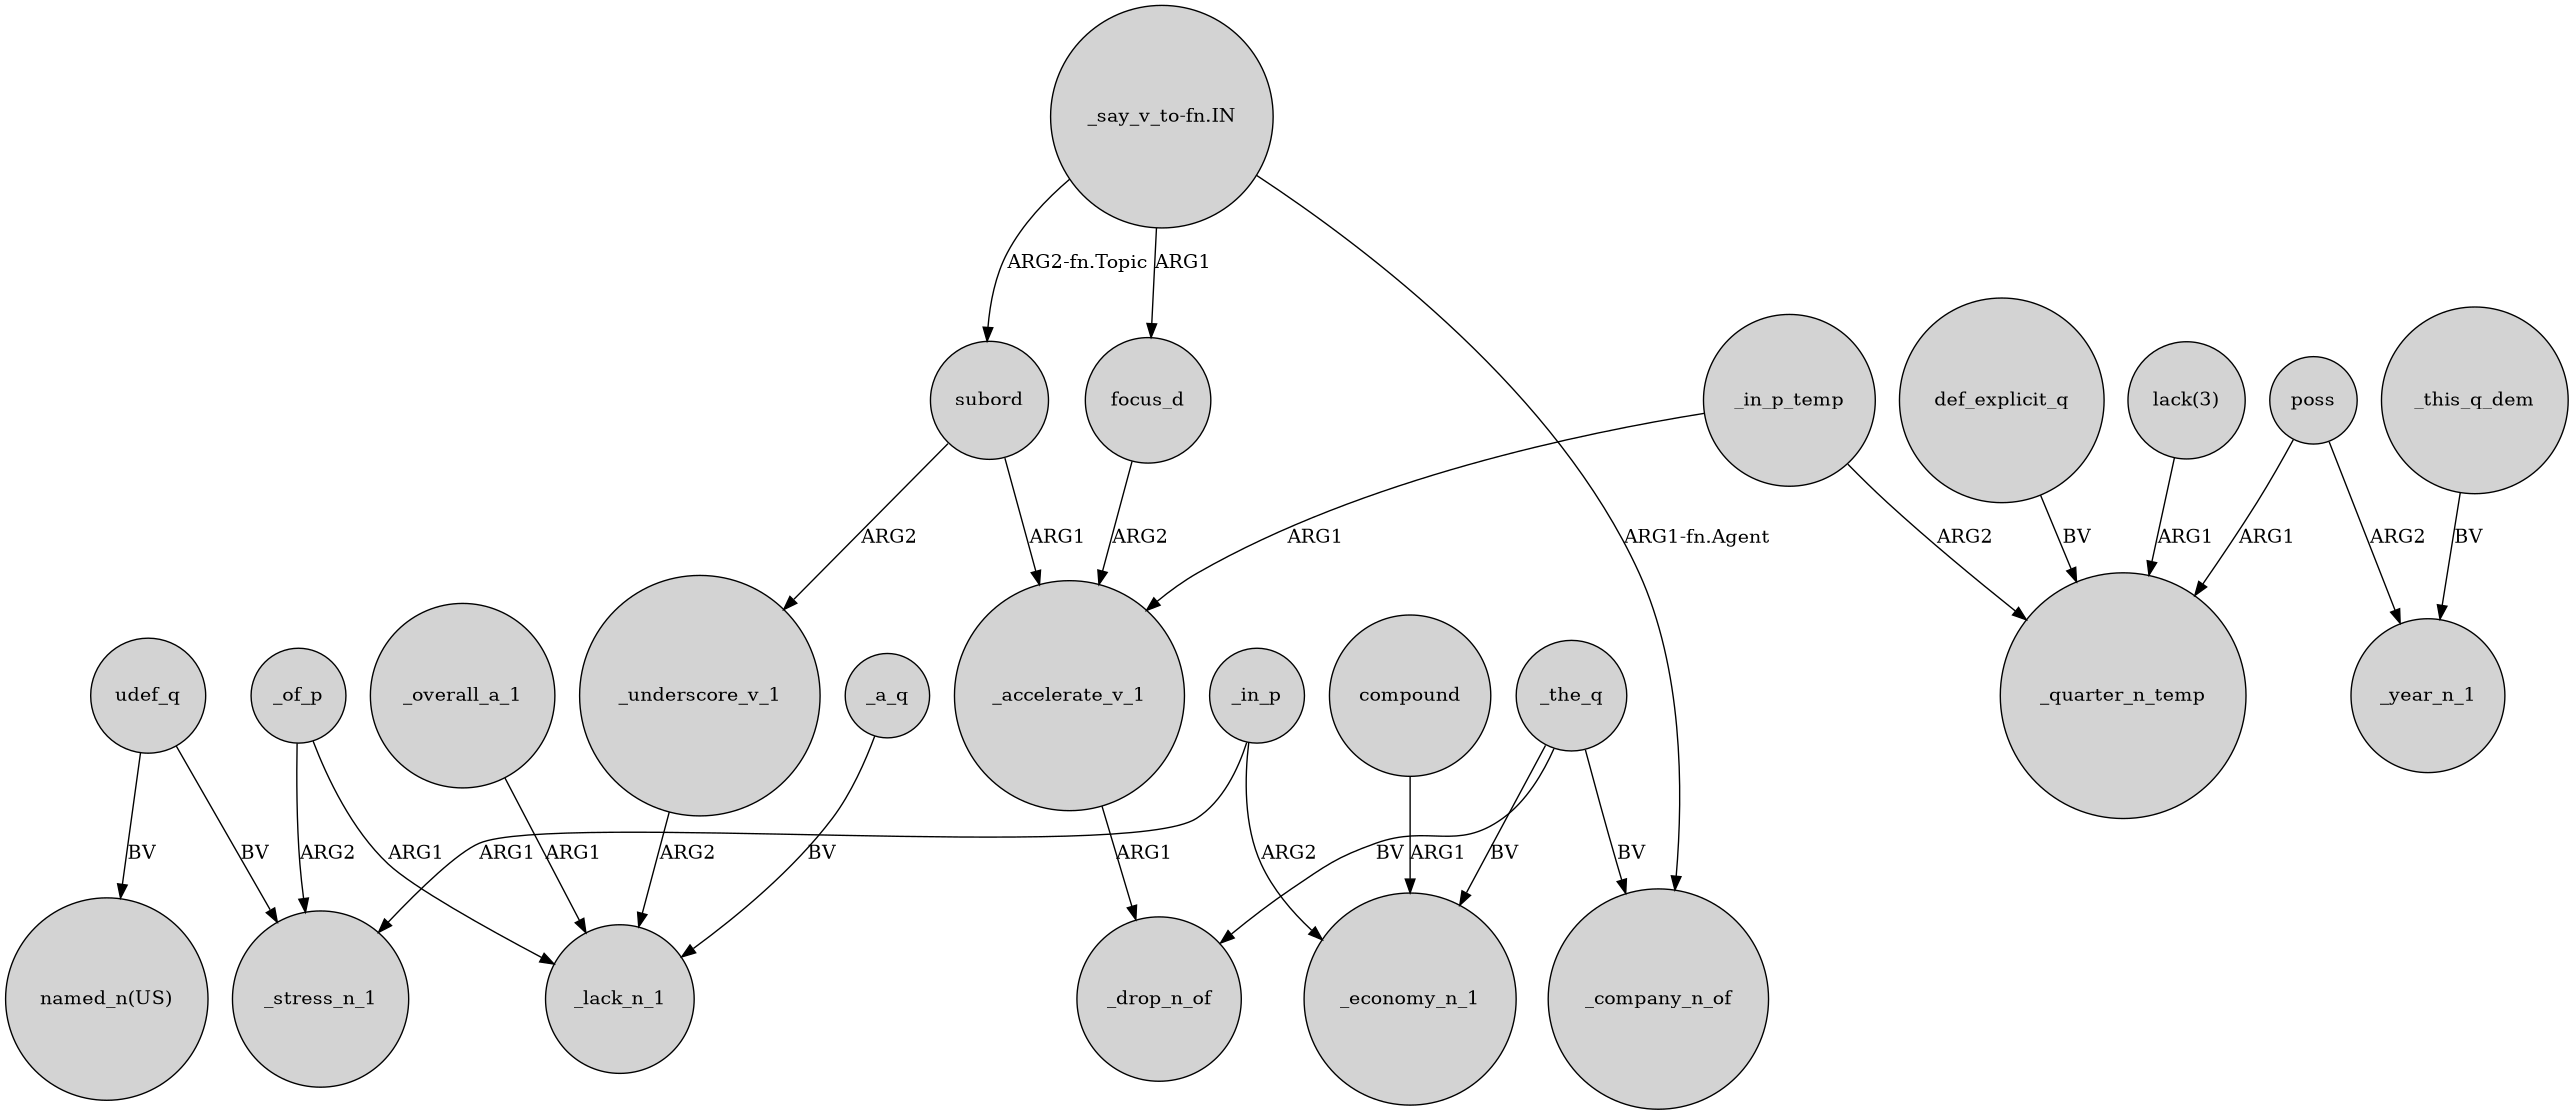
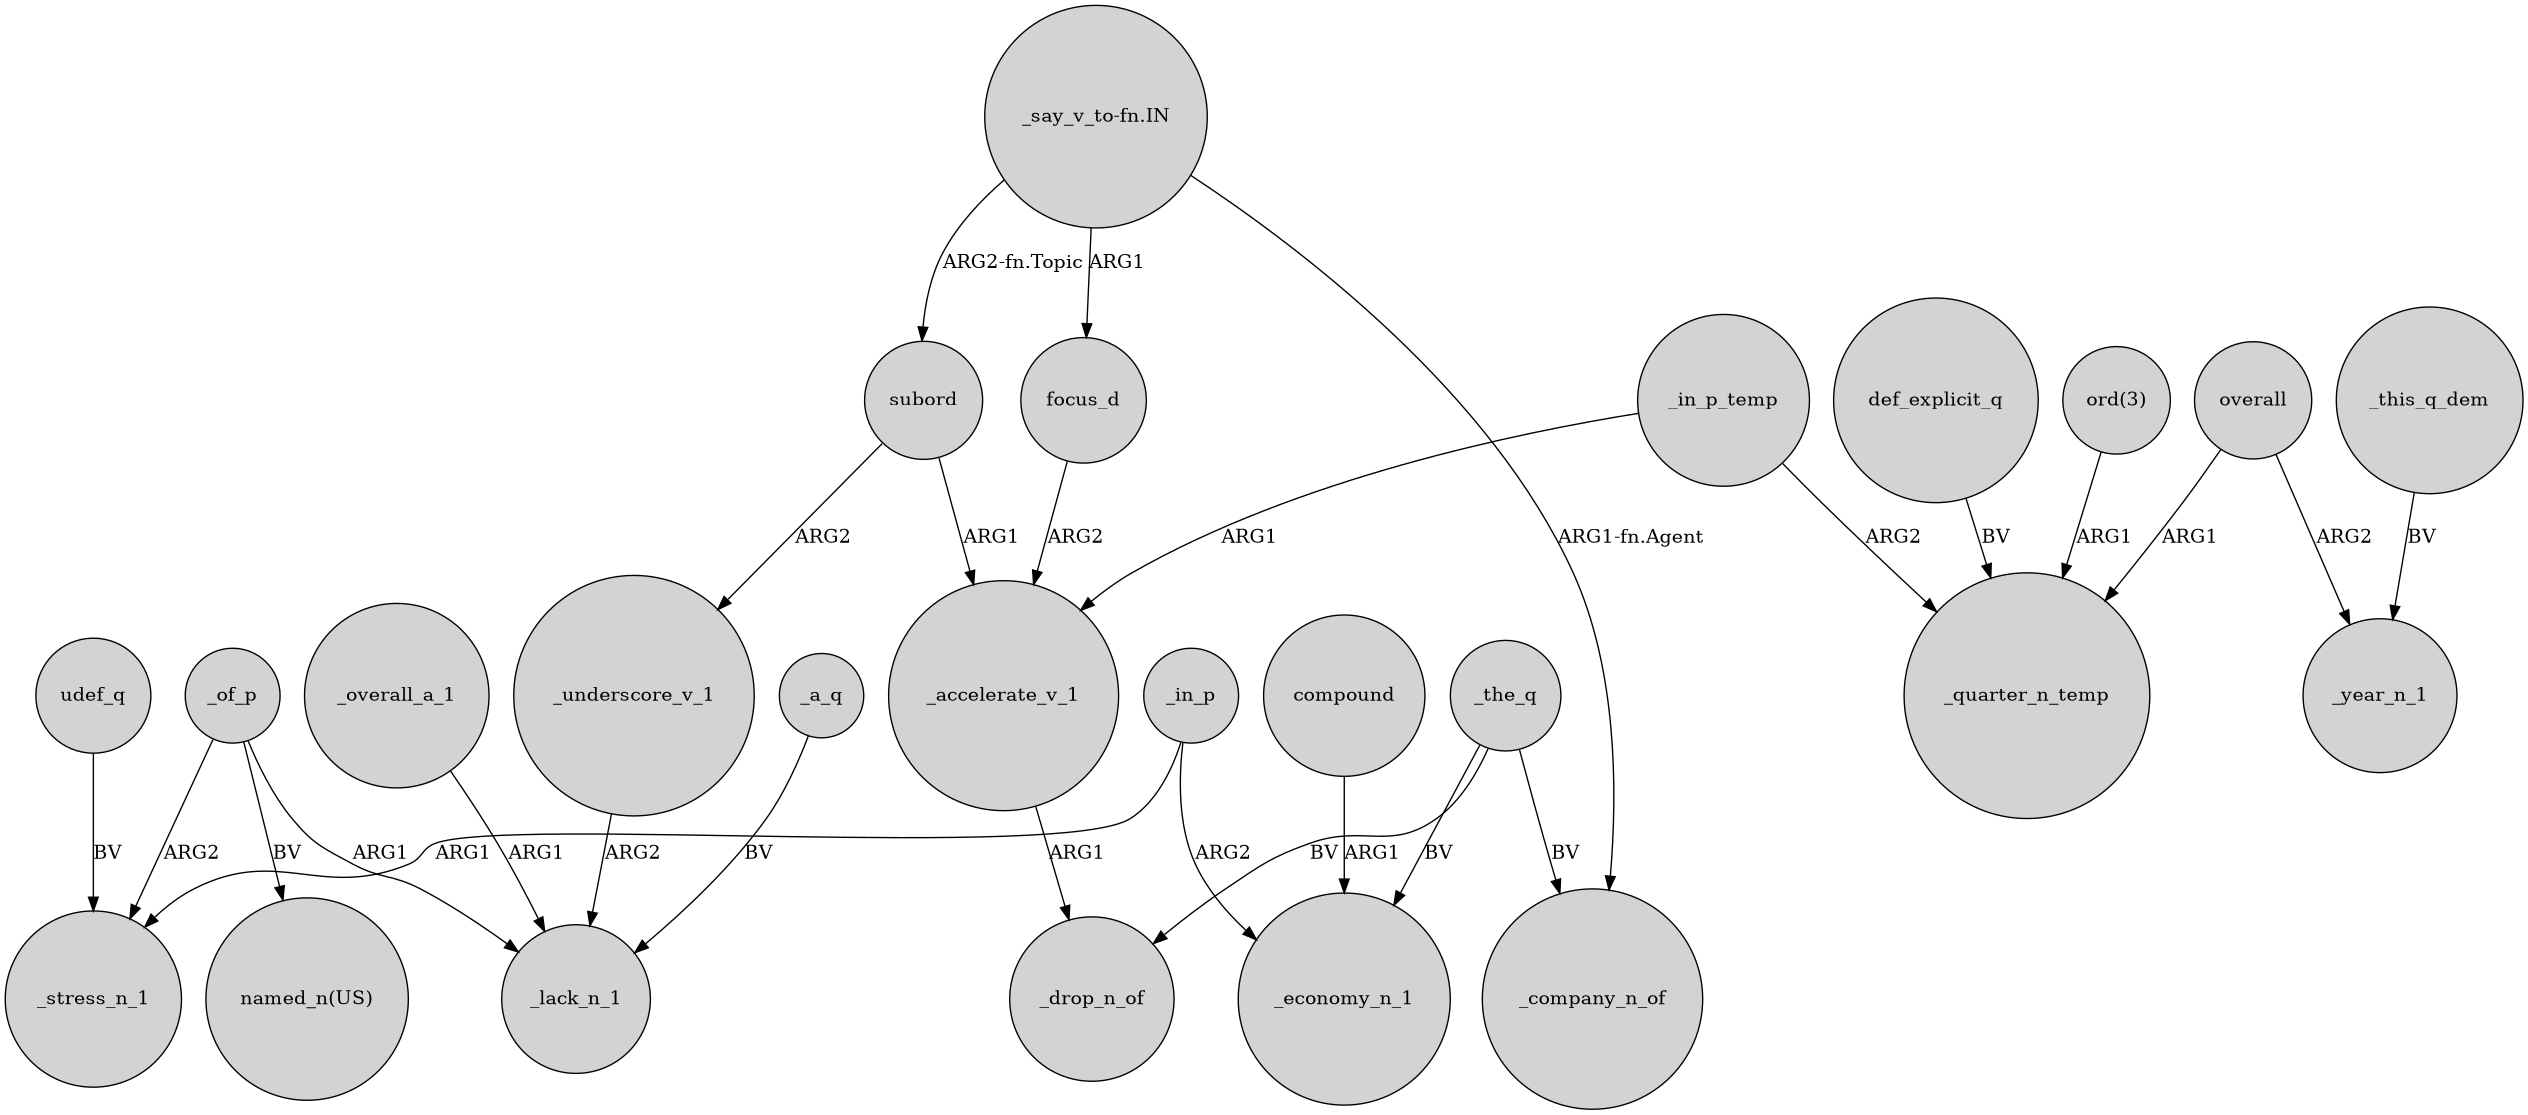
  digraph {
    node [shape=circle style=filled]
    udef_q
    _stress_n_1
    "named_n(US)"
    def_explicit_q
    _quarter_n_temp
    _of_p
    _lack_n_1
    subord
    _accelerate_v_1
    _underscore_v_1
    _drop_n_of
    _the_q
    _economy_n_1
    _company_n_of
    _in_p
    compound
    focus_d
    "_say_v_to-fn.IN"
    _in_p_temp
    _a_q
    _overall_a_1
-   "ord(3)" [label="lack(3)"]
-   poss
+   "ord(3)"
+   poss [label=overall]
    _year_n_1
    _this_q_dem
    udef_q -> _stress_n_1 [label=BV]
-   udef_q -> "named_n(US)" [label=BV]
+   _of_p -> "named_n(US)" [label=BV]
    def_explicit_q -> _quarter_n_temp [label=BV]
    _of_p -> _stress_n_1 [label=ARG2]
    _of_p -> _lack_n_1 [label=ARG1]
    subord -> _accelerate_v_1 [label=ARG1]
    subord -> _underscore_v_1 [label=ARG2]
    _accelerate_v_1 -> _drop_n_of [label=ARG1]
    _underscore_v_1 -> _lack_n_1 [label=ARG2]
    _the_q -> _drop_n_of [label=BV]
    _the_q -> _economy_n_1 [label=BV]
    _the_q -> _company_n_of [label=BV]
    _in_p -> _stress_n_1 [label=ARG1]
    _in_p -> _economy_n_1 [label=ARG2]
    compound -> _economy_n_1 [label=ARG1]
    focus_d -> _accelerate_v_1 [label=ARG2]
    "_say_v_to-fn.IN" -> subord [label="ARG2-fn.Topic"]
    "_say_v_to-fn.IN" -> _company_n_of [label="ARG1-fn.Agent"]
    "_say_v_to-fn.IN" -> focus_d [label=ARG1]
    _in_p_temp -> _quarter_n_temp [label=ARG2]
    _in_p_temp -> _accelerate_v_1 [label=ARG1]
    _a_q -> _lack_n_1 [label=BV]
    _overall_a_1 -> _lack_n_1 [label=ARG1]
    "ord(3)" -> _quarter_n_temp [label=ARG1]
    poss -> _quarter_n_temp [label=ARG1]
    poss -> _year_n_1 [label=ARG2]
    _this_q_dem -> _year_n_1 [label=BV]
  }
